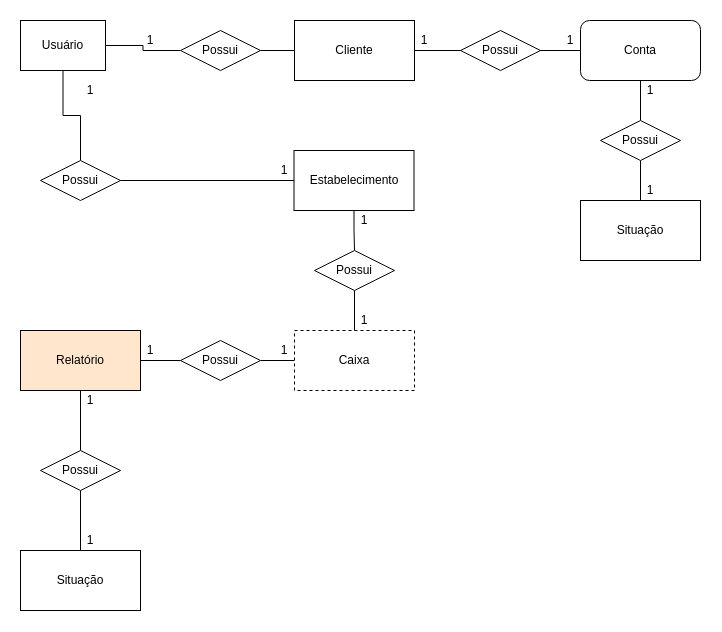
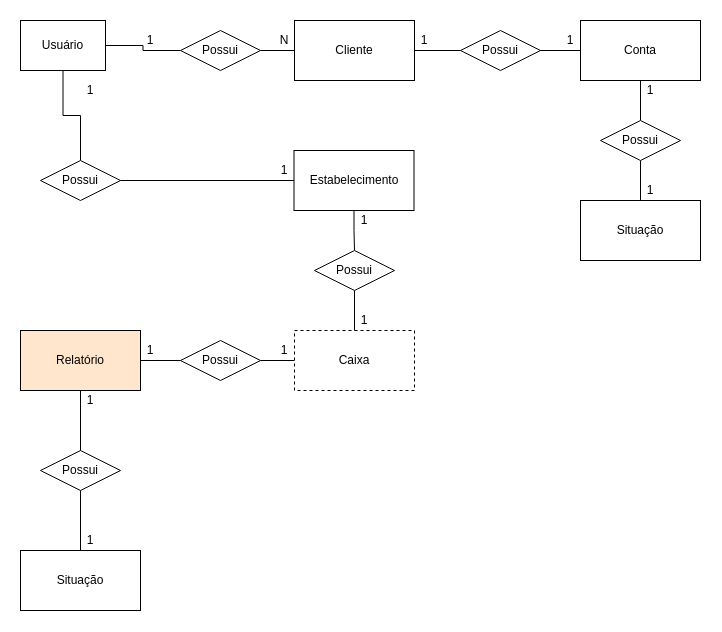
  <mxCell id="0" />
  <mxCell id="1" parent="0" />
  <mxCell id="2" style="edgeStyle=orthogonalEdgeStyle;rounded=0;orthogonalLoop=1;jettySize=auto;html=1;endArrow=none;endFill=0;" parent="1" source="4" target="16" edge="1"><mxGeometry relative="1" as="geometry" /></mxCell>
  <mxCell id="3" style="edgeStyle=orthogonalEdgeStyle;rounded=0;orthogonalLoop=1;jettySize=auto;html=1;entryX=0.5;entryY=0;entryDx=0;entryDy=0;endArrow=none;endFill=0;" parent="1" source="4" target="21" edge="1"><mxGeometry relative="1" as="geometry" /></mxCell>
  <mxCell id="4" value="Usuário" style="rounded=0;whiteSpace=wrap;html=1;" parent="1" vertex="1"><mxGeometry x="20" y="20" width="85" height="50" as="geometry" /></mxCell>
  <mxCell id="5" style="edgeStyle=orthogonalEdgeStyle;rounded=0;orthogonalLoop=1;jettySize=auto;html=1;endArrow=none;endFill=0;" parent="1" source="6" target="26" edge="1"><mxGeometry relative="1" as="geometry" /></mxCell>
  <mxCell id="6" value="Caixa" style="rounded=0;whiteSpace=wrap;html=1;dashed=1;" parent="1" vertex="1"><mxGeometry x="294" y="330" width="120" height="60" as="geometry" /></mxCell>
  <mxCell id="7" style="edgeStyle=orthogonalEdgeStyle;rounded=0;orthogonalLoop=1;jettySize=auto;html=1;endArrow=none;endFill=0;" parent="1" source="9" target="14" edge="1"><mxGeometry relative="1" as="geometry" /></mxCell>
  <mxCell id="8" style="edgeStyle=orthogonalEdgeStyle;rounded=0;orthogonalLoop=1;jettySize=auto;html=1;entryX=0.5;entryY=0;entryDx=0;entryDy=0;endArrow=none;endFill=0;" parent="1" source="9" target="29" edge="1"><mxGeometry relative="1" as="geometry" /></mxCell>
  <mxCell id="9" value="Cliente" style="rounded=0;whiteSpace=wrap;html=1;" parent="1" vertex="1"><mxGeometry x="294" y="20" width="120" height="60" as="geometry" /></mxCell>
  <mxCell id="10" style="edgeStyle=orthogonalEdgeStyle;rounded=0;orthogonalLoop=1;jettySize=auto;html=1;entryX=0.5;entryY=0;entryDx=0;entryDy=0;endArrow=none;endFill=0;" parent="1" source="11" target="24" edge="1"><mxGeometry relative="1" as="geometry" /></mxCell>
  <mxCell id="11" value="Estabelecimento" style="rounded=0;whiteSpace=wrap;html=1;" parent="1" vertex="1"><mxGeometry x="293.5" y="150" width="120" height="60" as="geometry" /></mxCell>
- <mxCell id="12" value="Conta" style="whiteSpace=wrap;html=1;rounded=1;" parent="1" vertex="1"><mxGeometry x="580" y="20" width="120" height="60" as="geometry" /></mxCell>
+ <mxCell id="12" value="Conta" style="rounded=0;whiteSpace=wrap;html=1;" parent="1" vertex="1"><mxGeometry x="580" y="20" width="120" height="60" as="geometry" /></mxCell>
  <mxCell id="13" style="edgeStyle=orthogonalEdgeStyle;rounded=0;orthogonalLoop=1;jettySize=auto;html=1;entryX=0;entryY=0.5;entryDx=0;entryDy=0;endArrow=none;endFill=0;" parent="1" source="14" target="12" edge="1"><mxGeometry relative="1" as="geometry" /></mxCell>
  <mxCell id="14" value="Possui" style="rhombus;whiteSpace=wrap;html=1;" parent="1" vertex="1"><mxGeometry x="460" y="30" width="80" height="40" as="geometry" /></mxCell>
  <mxCell id="15" style="edgeStyle=orthogonalEdgeStyle;rounded=0;orthogonalLoop=1;jettySize=auto;html=1;entryX=0;entryY=0.5;entryDx=0;entryDy=0;endArrow=none;endFill=0;" parent="1" source="16" target="9" edge="1"><mxGeometry relative="1" as="geometry" /></mxCell>
  <mxCell id="16" value="Possui" style="rhombus;whiteSpace=wrap;html=1;" parent="1" vertex="1"><mxGeometry x="180" y="30" width="80" height="40" as="geometry" /></mxCell>
  <mxCell id="17" value="1" style="text;html=1;strokeColor=none;fillColor=none;align=center;verticalAlign=middle;whiteSpace=wrap;rounded=0;" parent="1" vertex="1"><mxGeometry x="80" y="80" width="20" height="20" as="geometry" /></mxCell>
+ <mxCell id="18" value="N" style="text;html=1;strokeColor=none;fillColor=none;align=center;verticalAlign=middle;whiteSpace=wrap;rounded=0;" parent="1" vertex="1"><mxGeometry x="274" y="30" width="20" height="20" as="geometry" /></mxCell>
  <mxCell id="19" value="1" style="text;html=1;strokeColor=none;fillColor=none;align=center;verticalAlign=middle;whiteSpace=wrap;rounded=0;" parent="1" vertex="1"><mxGeometry x="560" y="30" width="20" height="20" as="geometry" /></mxCell>
  <mxCell id="20" style="edgeStyle=orthogonalEdgeStyle;rounded=0;orthogonalLoop=1;jettySize=auto;html=1;endArrow=none;endFill=0;" parent="1" source="21" target="11" edge="1"><mxGeometry relative="1" as="geometry" /></mxCell>
  <mxCell id="21" value="Possui" style="rhombus;whiteSpace=wrap;html=1;" parent="1" vertex="1"><mxGeometry x="40" y="160" width="80" height="40" as="geometry" /></mxCell>
  <mxCell id="22" value="1" style="text;html=1;strokeColor=none;fillColor=none;align=center;verticalAlign=middle;whiteSpace=wrap;rounded=0;" parent="1" vertex="1"><mxGeometry x="274" y="160" width="20" height="20" as="geometry" /></mxCell>
  <mxCell id="23" style="edgeStyle=orthogonalEdgeStyle;rounded=0;orthogonalLoop=1;jettySize=auto;html=1;entryX=0.5;entryY=0;entryDx=0;entryDy=0;endArrow=none;endFill=0;" parent="1" source="24" target="6" edge="1"><mxGeometry relative="1" as="geometry"><Array as="points" /></mxGeometry></mxCell>
  <mxCell id="24" value="Possui" style="rhombus;whiteSpace=wrap;html=1;" parent="1" vertex="1"><mxGeometry x="314" y="250" width="80" height="40" as="geometry" /></mxCell>
  <mxCell id="25" style="edgeStyle=orthogonalEdgeStyle;rounded=0;orthogonalLoop=1;jettySize=auto;html=1;entryX=1;entryY=0.5;entryDx=0;entryDy=0;endArrow=none;endFill=0;" parent="1" source="26" target="33" edge="1"><mxGeometry relative="1" as="geometry" /></mxCell>
  <mxCell id="26" value="Possui" style="rhombus;whiteSpace=wrap;html=1;" parent="1" vertex="1"><mxGeometry x="180" y="340" width="80" height="40" as="geometry" /></mxCell>
  <mxCell id="27" value="1" style="text;html=1;strokeColor=none;fillColor=none;align=center;verticalAlign=middle;whiteSpace=wrap;rounded=0;" parent="1" vertex="1"><mxGeometry x="140" y="30" width="20" height="20" as="geometry" /></mxCell>
  <mxCell id="28" style="edgeStyle=orthogonalEdgeStyle;rounded=0;orthogonalLoop=1;jettySize=auto;html=1;endArrow=none;endFill=0;" parent="1" source="29" target="30" edge="1"><mxGeometry relative="1" as="geometry" /></mxCell>
  <mxCell id="29" value="Possui" style="rhombus;whiteSpace=wrap;html=1;" parent="1" vertex="1"><mxGeometry x="600" y="120" width="80" height="40" as="geometry" /></mxCell>
  <mxCell id="30" value="Situação" style="rounded=0;whiteSpace=wrap;html=1;" parent="1" vertex="1"><mxGeometry x="580" y="200" width="120" height="60" as="geometry" /></mxCell>
  <mxCell id="31" value="1" style="text;html=1;strokeColor=none;fillColor=none;align=center;verticalAlign=middle;whiteSpace=wrap;rounded=0;" parent="1" vertex="1"><mxGeometry x="414" y="30" width="20" height="20" as="geometry" /></mxCell>
  <mxCell id="32" style="edgeStyle=orthogonalEdgeStyle;rounded=0;orthogonalLoop=1;jettySize=auto;html=1;entryX=0.5;entryY=0;entryDx=0;entryDy=0;endArrow=none;endFill=0;" parent="1" source="33" target="41" edge="1"><mxGeometry relative="1" as="geometry" /></mxCell>
  <mxCell id="33" value="Relatório" style="rounded=0;whiteSpace=wrap;html=1;fillColor=#ffe6cc;" parent="1" vertex="1"><mxGeometry x="20" y="330" width="120" height="60" as="geometry" /></mxCell>
  <mxCell id="34" value="1" style="text;html=1;strokeColor=none;fillColor=none;align=center;verticalAlign=middle;whiteSpace=wrap;rounded=0;" parent="1" vertex="1"><mxGeometry x="640" y="80" width="20" height="20" as="geometry" /></mxCell>
  <mxCell id="35" value="1" style="text;html=1;strokeColor=none;fillColor=none;align=center;verticalAlign=middle;whiteSpace=wrap;rounded=0;" parent="1" vertex="1"><mxGeometry x="640" y="180" width="20" height="20" as="geometry" /></mxCell>
  <mxCell id="36" value="1" style="text;html=1;strokeColor=none;fillColor=none;align=center;verticalAlign=middle;whiteSpace=wrap;rounded=0;" parent="1" vertex="1"><mxGeometry x="274" y="340" width="20" height="20" as="geometry" /></mxCell>
  <mxCell id="37" value="1" style="text;html=1;strokeColor=none;fillColor=none;align=center;verticalAlign=middle;whiteSpace=wrap;rounded=0;" parent="1" vertex="1"><mxGeometry x="354" y="210" width="20" height="20" as="geometry" /></mxCell>
  <mxCell id="38" value="1" style="text;html=1;strokeColor=none;fillColor=none;align=center;verticalAlign=middle;whiteSpace=wrap;rounded=0;" parent="1" vertex="1"><mxGeometry x="80" y="390" width="20" height="20" as="geometry" /></mxCell>
  <mxCell id="39" value="1" style="text;html=1;strokeColor=none;fillColor=none;align=center;verticalAlign=middle;whiteSpace=wrap;rounded=0;" parent="1" vertex="1"><mxGeometry x="354" y="310" width="20" height="20" as="geometry" /></mxCell>
  <mxCell id="40" value="" style="edgeStyle=orthogonalEdgeStyle;rounded=0;orthogonalLoop=1;jettySize=auto;html=1;endArrow=none;endFill=0;" parent="1" source="41" target="42" edge="1"><mxGeometry relative="1" as="geometry" /></mxCell>
  <mxCell id="41" value="Possui" style="rhombus;whiteSpace=wrap;html=1;" parent="1" vertex="1"><mxGeometry x="40" y="450" width="80" height="40" as="geometry" /></mxCell>
  <mxCell id="42" value="Situação" style="rounded=0;whiteSpace=wrap;html=1;" parent="1" vertex="1"><mxGeometry x="20" y="550" width="120" height="60" as="geometry" /></mxCell>
  <mxCell id="43" value="1" style="text;html=1;strokeColor=none;fillColor=none;align=center;verticalAlign=middle;whiteSpace=wrap;rounded=0;" parent="1" vertex="1"><mxGeometry x="140" y="340" width="20" height="20" as="geometry" /></mxCell>
  <mxCell id="44" value="1" style="text;html=1;strokeColor=none;fillColor=none;align=center;verticalAlign=middle;whiteSpace=wrap;rounded=0;" parent="1" vertex="1"><mxGeometry x="80" y="530" width="20" height="20" as="geometry" /></mxCell>
